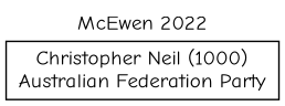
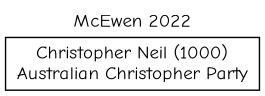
  digraph {
    label="McEwen 2022"
    labelloc=t
    mclimit=10
    fontname="Comic Neue"
-   n1 [label="Christopher Neil (1000)\nAustralian Federation Party" shape=box fontname="Comic Neue"]
+   n1 [label="Christopher Neil (1000)\nAustralian Christopher Party" shape=box fontname="Comic Neue"]
  }
